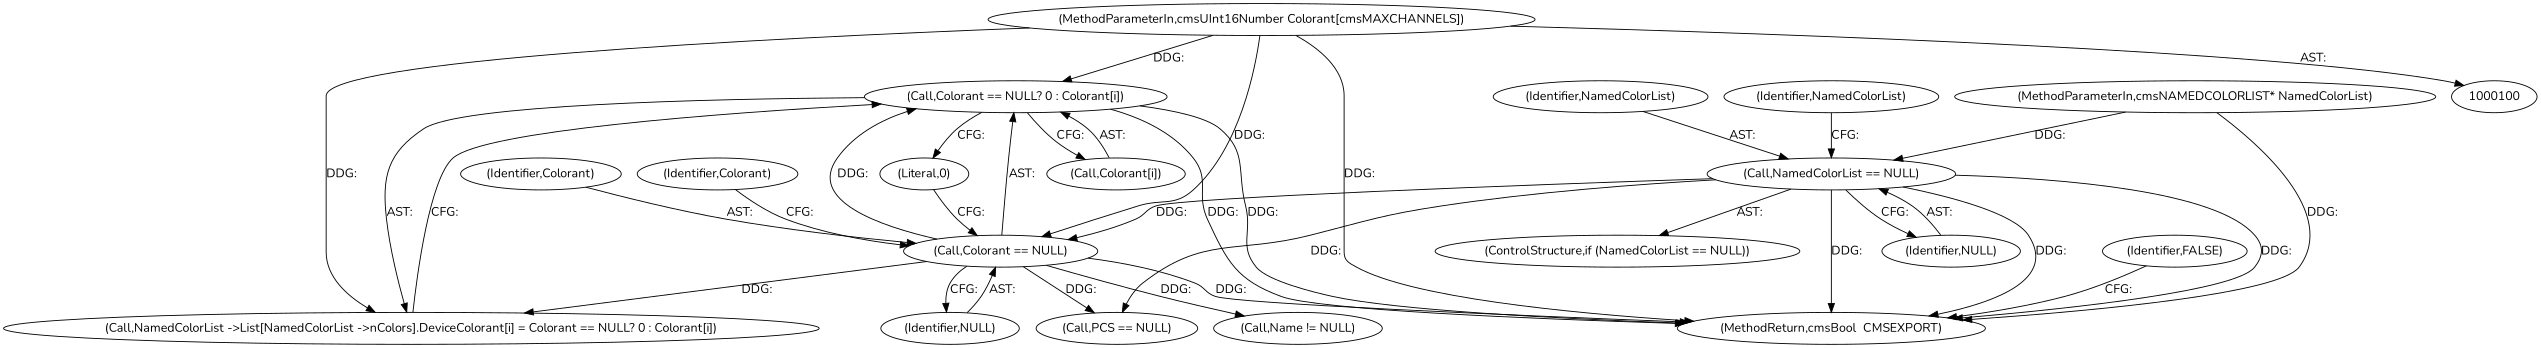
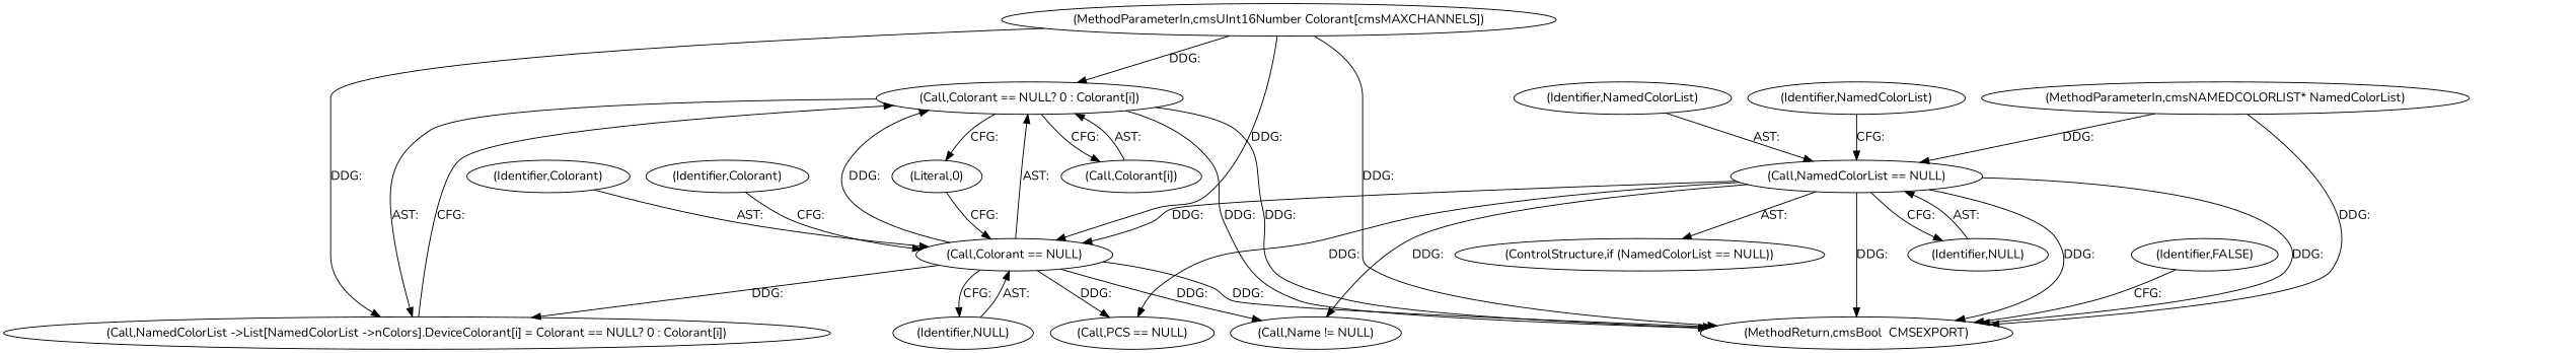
  digraph {
    fontname=Nunito
    node [fontname=Nunito]
    edge [fontname=Nunito]
    n1 [label="(Call,Colorant == NULL? 0 : Colorant[i])"]
    n2 [label="(Literal,0)"]
    n3 [label="(MethodReturn,cmsBool  CMSEXPORT)"]
    n4 [label="(Call,NamedColorList ->List[NamedColorList ->nColors].DeviceColorant[i] = Colorant == NULL? 0 : Colorant[i])"]
    n5 [label="(Call,Colorant[i])"]
    n6 [label="(Call,Colorant == NULL)"]
    n7 [label="(Call,PCS == NULL)"]
    n8 [label="(Identifier,NULL)"]
    n9 [label="(Call,Name != NULL)"]
    n10 [label="(MethodParameterIn,cmsUInt16Number Colorant[cmsMAXCHANNELS])"]
-   1000100
    n12 [label="(Call,NamedColorList == NULL)"]
    n13 [label="(Identifier,NULL)"]
    n14 [label="(ControlStructure,if (NamedColorList == NULL))"]
    n15 [label="(MethodParameterIn,cmsNAMEDCOLORLIST* NamedColorList)"]
    n16 [label="(Identifier,NamedColorList)"]
    n17 [label="(Identifier,Colorant)"]
    n18 [label="(Identifier,FALSE)"]
    n19 [label="(Identifier,Colorant)"]
    n20 [label="(Identifier,NamedColorList)"]
    n1 -> n2 [label="CFG: "]
    n1 -> n3 [label="DDG: "]
    n1 -> n3 [label="DDG: "]
    n1 -> n4 [label="AST: "]
    n1 -> n5 [label="CFG: "]
    n2 -> n6 [label="CFG: "]
    n4 -> n1 [label="CFG: "]
    n5 -> n1 [label="AST: "]
    n6 -> n1 [label="AST: "]
    n6 -> n1 [label="DDG: "]
    n6 -> n3 [label="DDG: "]
    n6 -> n4 [label="DDG: "]
    n6 -> n7 [label="DDG: "]
    n6 -> n8 [label="CFG: "]
    n6 -> n9 [label="DDG: "]
    n8 -> n6 [label="AST: "]
    n10 -> n1 [label="DDG: "]
    n10 -> n3 [label="DDG: "]
    n10 -> n4 [label="DDG: "]
    n10 -> n6 [label="DDG: "]
-   n10 -> 1000100 [label="AST: "]
    n12 -> n3 [label="DDG: "]
    n12 -> n3 [label="DDG: "]
    n12 -> n3 [label="DDG: "]
    n12 -> n6 [label="DDG: "]
    n12 -> n7 [label="DDG: "]
+   n12 -> n9 [label="DDG: "]
    n12 -> n13 [label="CFG: "]
    n12 -> n14 [label="AST: "]
    n13 -> n12 [label="AST: "]
    n15 -> n3 [label="DDG: "]
    n15 -> n12 [label="DDG: "]
    n16 -> n12 [label="CFG: "]
    n17 -> n6 [label="AST: "]
    n18 -> n3 [label="CFG: "]
    n19 -> n6 [label="CFG: "]
    n20 -> n12 [label="AST: "]
  }
